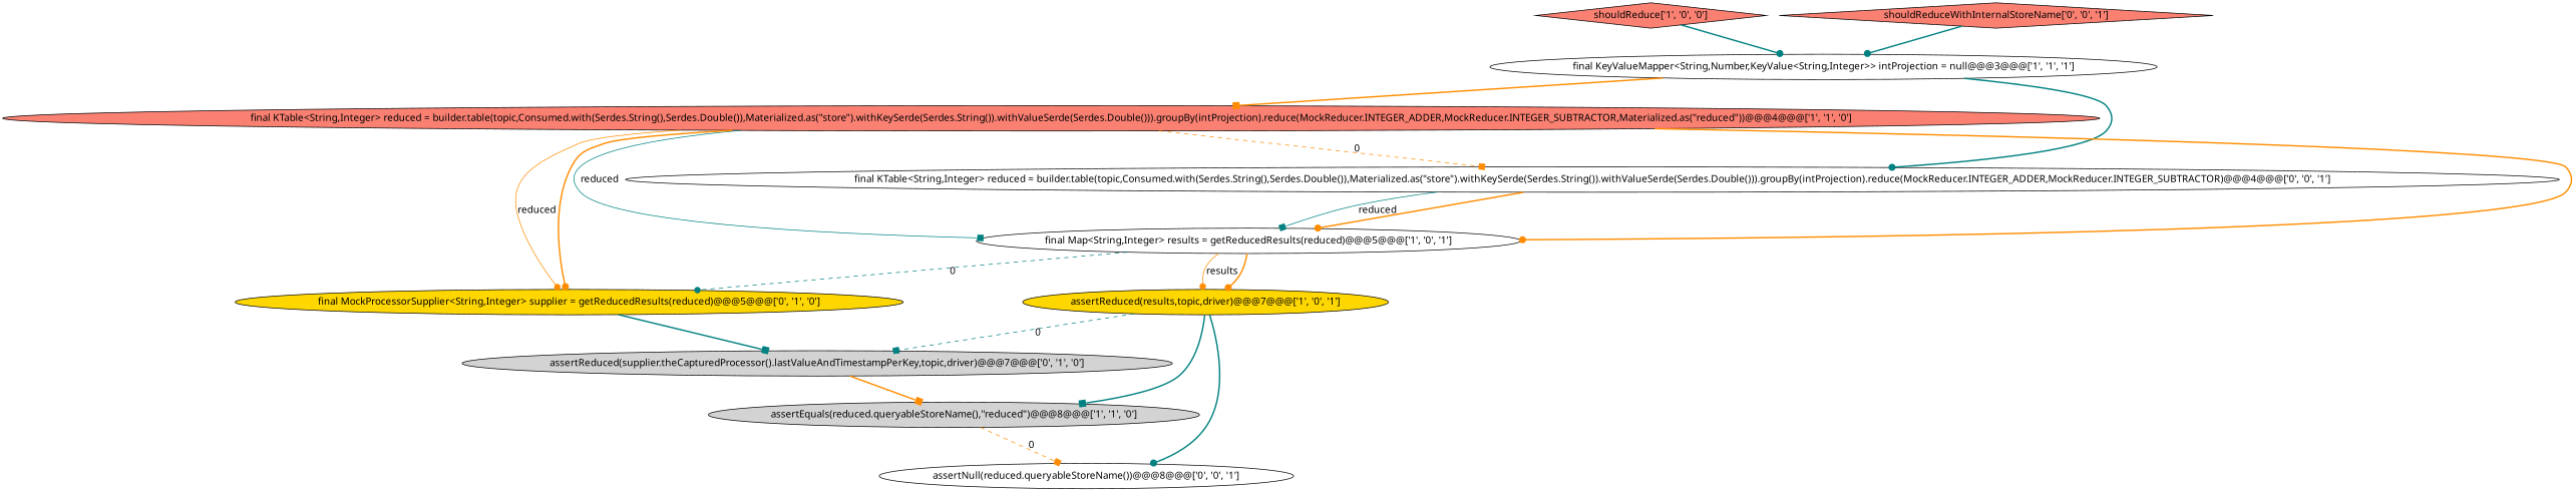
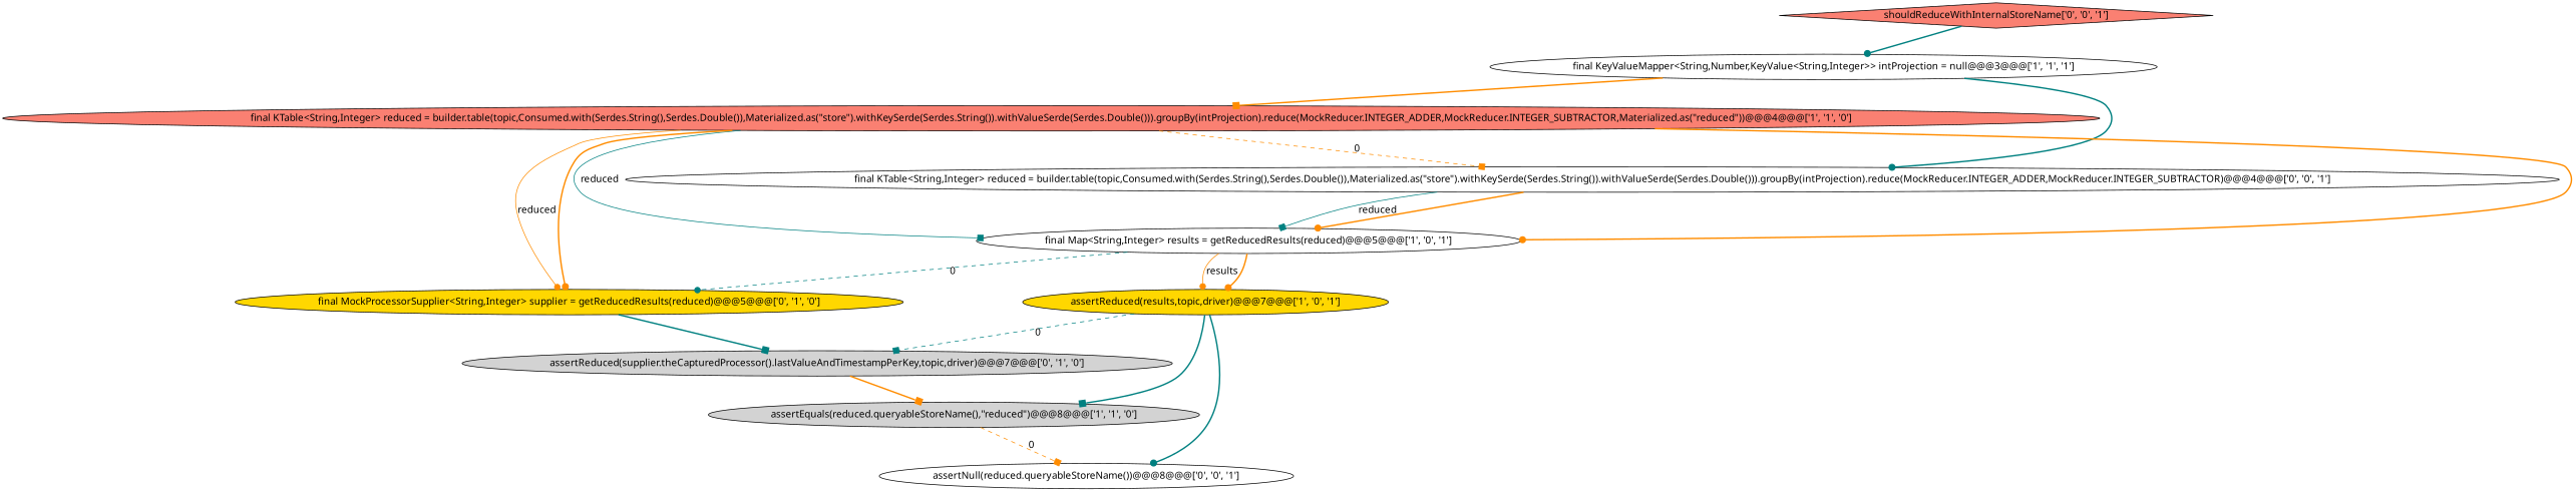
  digraph {
    fontname="Noto Sans"
    node [fillcolor=white fontname="Noto Sans" shape=ellipse style=filled]
    edge [arrowhead=dot color=teal fontname="Noto Sans" style=bold]
-   n1 [fillcolor=salmon label="shouldReduce['1', '0', '0']" shape=diamond]
    n2 [label="final KeyValueMapper<String,Number,KeyValue<String,Integer>> intProjection = null@@@3@@@['1', '1', '1']"]
    n3 [label="final KTable<String,Integer> reduced = builder.table(topic,Consumed.with(Serdes.String(),Serdes.Double()),Materialized.as(\"store\").withKeySerde(Serdes.String()).withValueSerde(Serdes.Double())).groupBy(intProjection).reduce(MockReducer.INTEGER_ADDER,MockReducer.INTEGER_SUBTRACTOR)@@@4@@@['0', '0', '1']"]
    n4 [fillcolor=salmon label="final KTable<String,Integer> reduced = builder.table(topic,Consumed.with(Serdes.String(),Serdes.Double()),Materialized.as(\"store\").withKeySerde(Serdes.String()).withValueSerde(Serdes.Double())).groupBy(intProjection).reduce(MockReducer.INTEGER_ADDER,MockReducer.INTEGER_SUBTRACTOR,Materialized.as(\"reduced\"))@@@4@@@['1', '1', '0']"]
    n5 [label="final Map<String,Integer> results = getReducedResults(reduced)@@@5@@@['1', '0', '1']"]
    n6 [fillcolor=gold label="final MockProcessorSupplier<String,Integer> supplier = getReducedResults(reduced)@@@5@@@['0', '1', '0']"]
    n7 [fillcolor=lightgrey label="assertEquals(reduced.queryableStoreName(),\"reduced\")@@@8@@@['1', '1', '0']"]
    n8 [label="assertNull(reduced.queryableStoreName())@@@8@@@['0', '0', '1']"]
    n9 [fillcolor=lightgrey label="assertReduced(supplier.theCapturedProcessor().lastValueAndTimestampPerKey,topic,driver)@@@7@@@['0', '1', '0']"]
    n10 [fillcolor=gold label="assertReduced(results,topic,driver)@@@7@@@['1', '0', '1']"]
    n11 [fillcolor=salmon label="shouldReduceWithInternalStoreName['0', '0', '1']" shape=diamond]
-   n1 -> n2
    n2 -> n3
    n2 -> n4 [arrowhead=box color=darkorange]
    n3 -> n5 [color=darkorange]
    n3 -> n5 [arrowhead=box label=reduced style=solid]
    n4 -> n3 [arrowhead=box color=darkorange label=0 style=dashed]
    n4 -> n5 [color=darkorange]
    n4 -> n5 [arrowhead=box label=reduced style=solid]
    n4 -> n6 [color=darkorange]
    n4 -> n6 [color=darkorange label=reduced style=solid]
    n5 -> n6 [label=0 style=dashed]
    n5 -> n10 [color=darkorange label=results style=solid]
    n5 -> n10 [color=darkorange]
    n6 -> n9 [arrowhead=box]
    n7 -> n8 [arrowhead=box color=darkorange label=0 style=dashed]
    n9 -> n7 [arrowhead=box color=darkorange]
    n10 -> n7 [arrowhead=box]
    n10 -> n8
    n10 -> n9 [arrowhead=box label=0 style=dashed]
    n11 -> n2
  }
